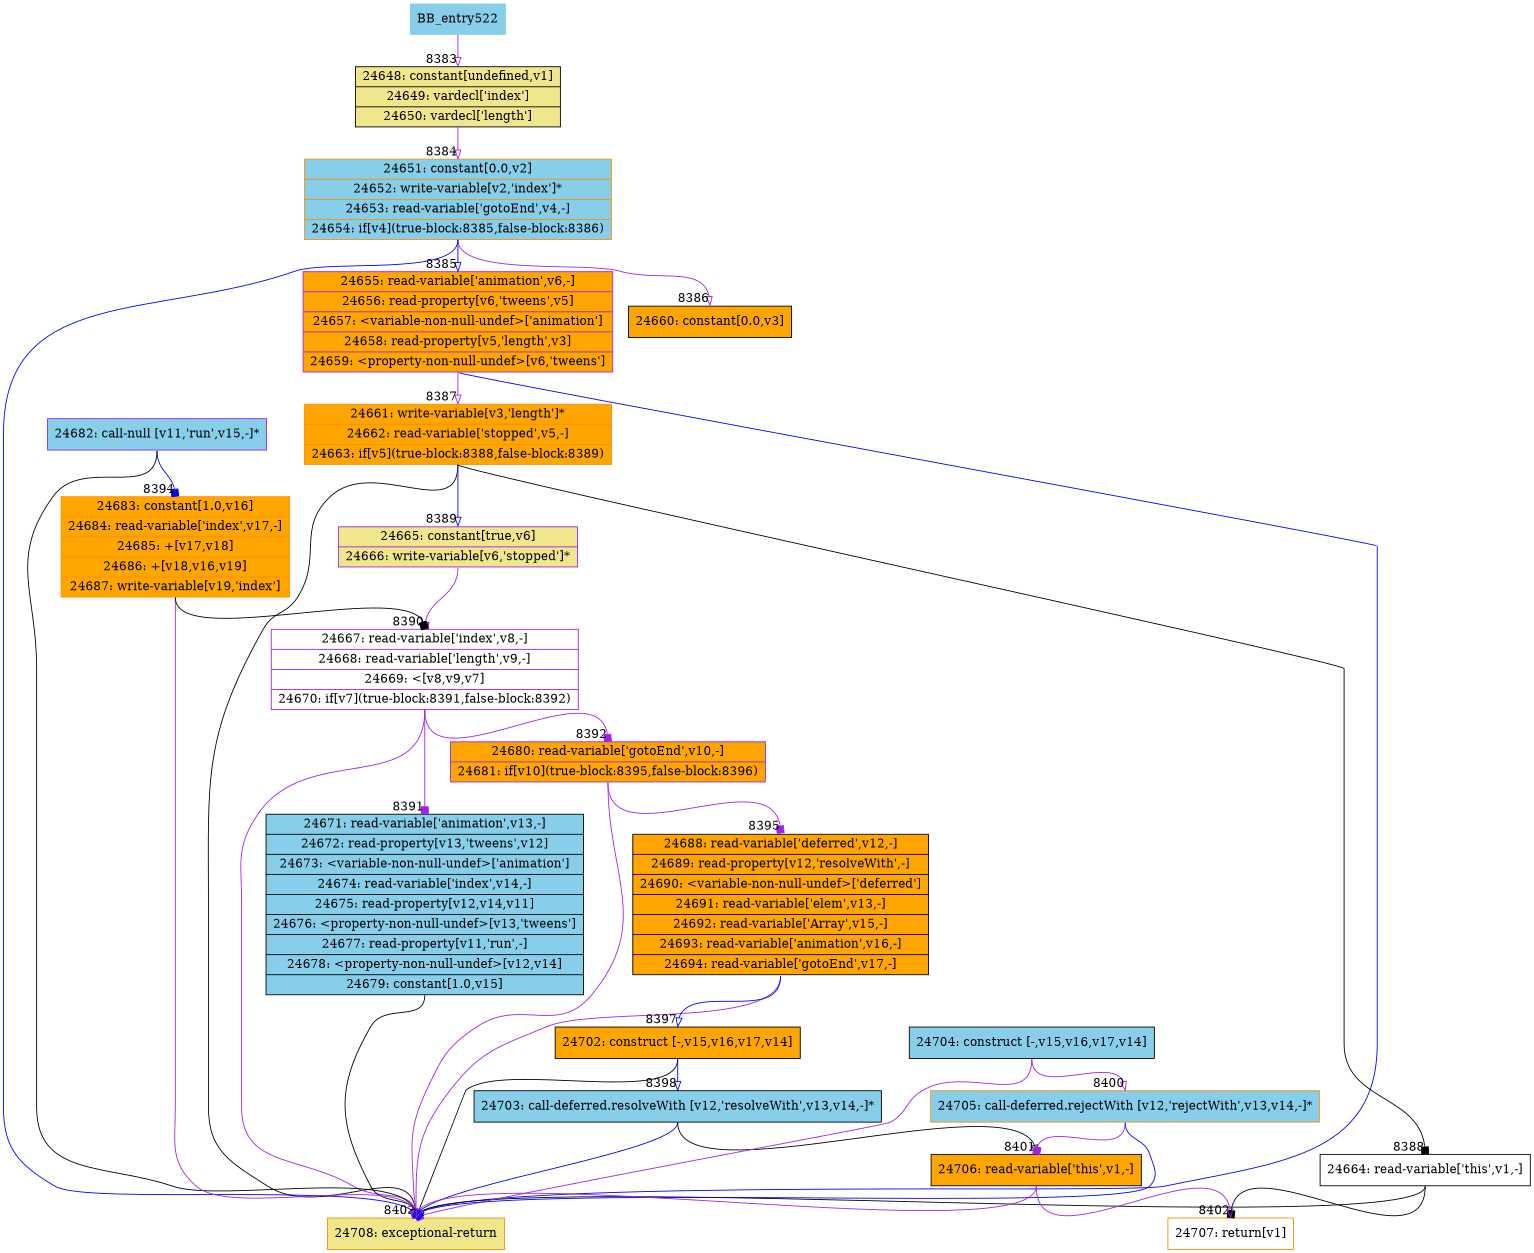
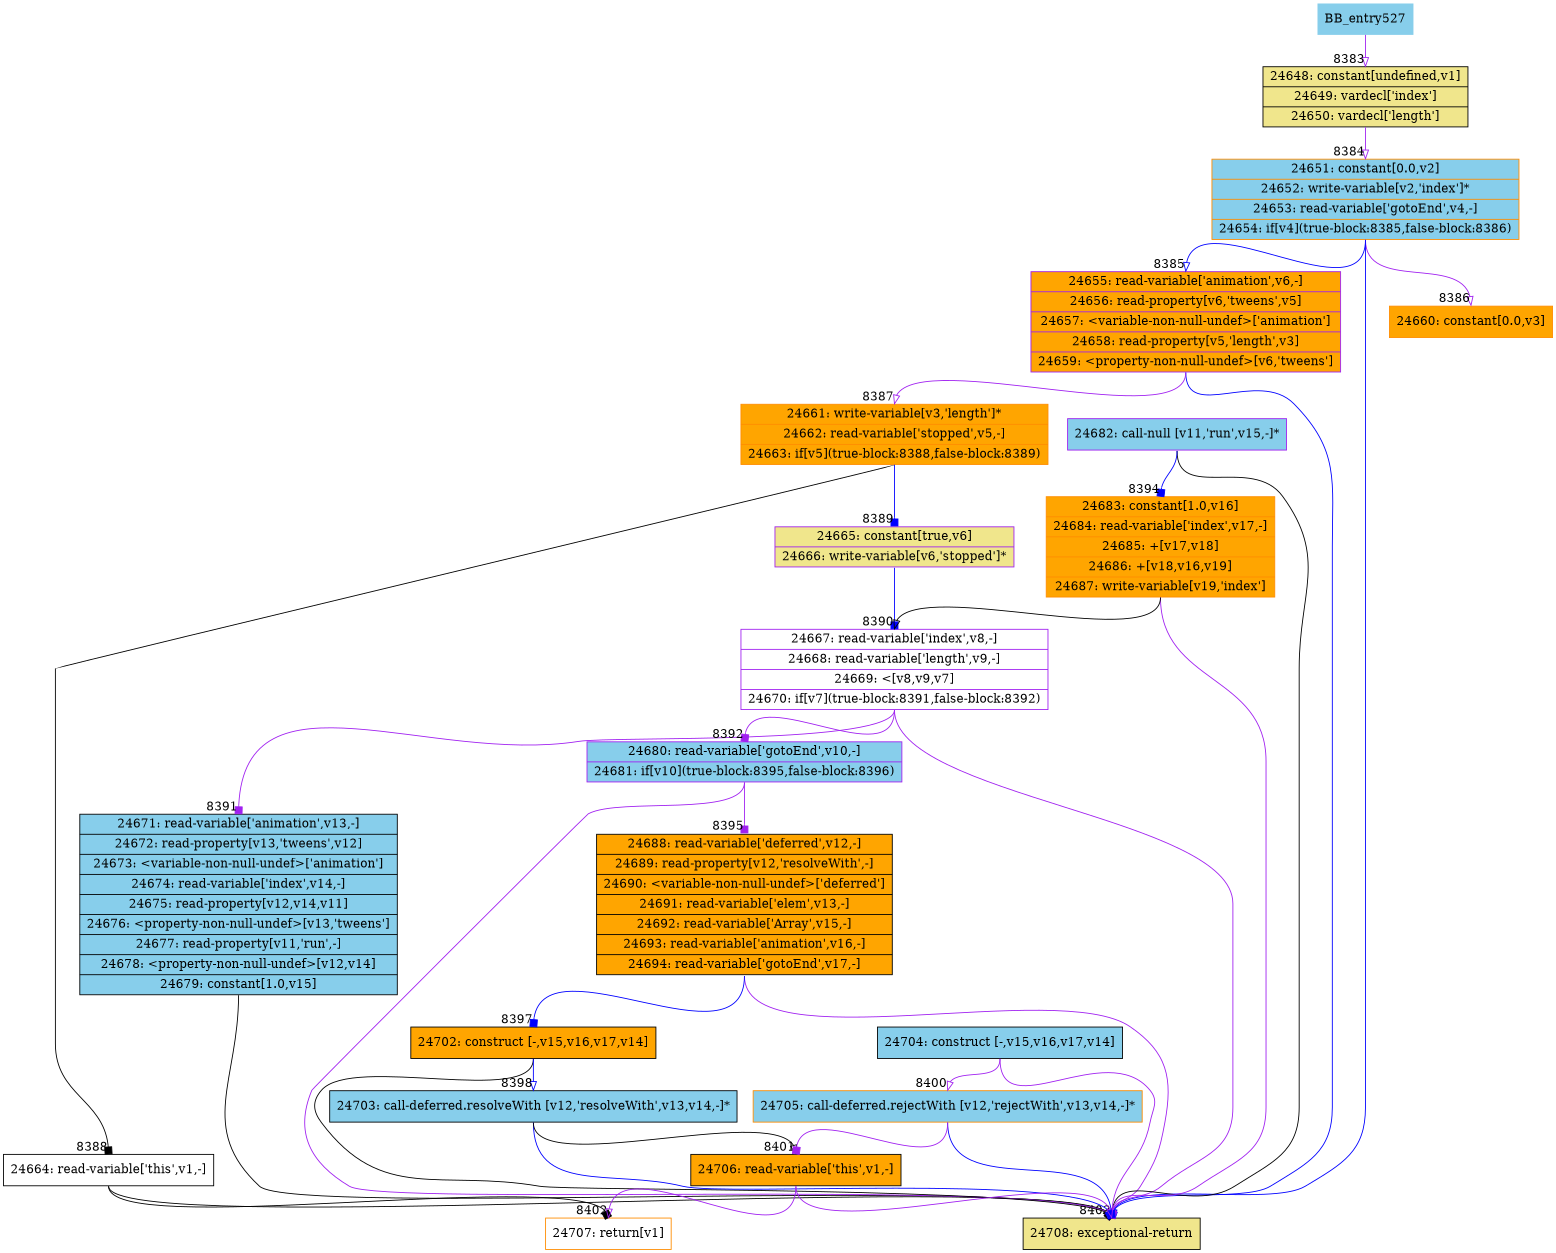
  digraph {
    rankdir=TD
    node [color=black fillcolor=orange shape=record style=filled]
    edge [arrowhead=box color=purple headport=n tailport=s]
-   BB_entry522 [fillcolor=skyblue shape=none]
+   BB_entry522 [fillcolor=skyblue shape=none label=BB_entry527]
    n2 [fillcolor=khaki label="{24648: constant[undefined,v1]|24649: vardecl['index']|24650: vardecl['length']}"]
    n3 [color=darkorange fillcolor=skyblue label="{24651: constant[0.0,v2]|24652: write-variable[v2,'index']*|24653: read-variable['gotoEnd',v4,-]|24654: if[v4](true-block:8385,false-block:8386)}"]
    n4 [color=purple label="{24655: read-variable['animation',v6,-]|24656: read-property[v6,'tweens',v5]|24657: \<variable-non-null-undef\>['animation']|24658: read-property[v5,'length',v3]|24659: \<property-non-null-undef\>[v6,'tweens']}"]
-   n5 [label="{24660: constant[0.0,v3]}"]
-   n6 [color=darkorange fillcolor=khaki label="{24708: exceptional-return}"]
+   n5 [color=darkorange label="{24660: constant[0.0,v3]}"]
+   n6 [fillcolor=khaki label="{24708: exceptional-return}"]
    n7 [color=darkorange label="{24661: write-variable[v3,'length']*|24662: read-variable['stopped',v5,-]|24663: if[v5](true-block:8388,false-block:8389)}"]
    n8 [fillcolor=white label="{24664: read-variable['this',v1,-]}"]
    n9 [color=purple fillcolor=khaki label="{24665: constant[true,v6]|24666: write-variable[v6,'stopped']*}"]
    n10 [color=darkorange fillcolor=white label="{24707: return[v1]}"]
    n11 [color=purple fillcolor=white label="{24667: read-variable['index',v8,-]|24668: read-variable['length',v9,-]|24669: \<[v8,v9,v7]|24670: if[v7](true-block:8391,false-block:8392)}"]
    n12 [fillcolor=skyblue label="{24671: read-variable['animation',v13,-]|24672: read-property[v13,'tweens',v12]|24673: \<variable-non-null-undef\>['animation']|24674: read-variable['index',v14,-]|24675: read-property[v12,v14,v11]|24676: \<property-non-null-undef\>[v13,'tweens']|24677: read-property[v11,'run',-]|24678: \<property-non-null-undef\>[v12,v14]|24679: constant[1.0,v15]}"]
-   n13 [color=purple label="{24680: read-variable['gotoEnd',v10,-]|24681: if[v10](true-block:8395,false-block:8396)}"]
+   n13 [color=purple fillcolor=skyblue label="{24680: read-variable['gotoEnd',v10,-]|24681: if[v10](true-block:8395,false-block:8396)}"]
    n14 [label="{24688: read-variable['deferred',v12,-]|24689: read-property[v12,'resolveWith',-]|24690: \<variable-non-null-undef\>['deferred']|24691: read-variable['elem',v13,-]|24692: read-variable['Array',v15,-]|24693: read-variable['animation',v16,-]|24694: read-variable['gotoEnd',v17,-]}"]
    n15 [color=purple fillcolor=skyblue label="{24682: call-null [v11,'run',v15,-]*}"]
    n16 [color=darkorange label="{24683: constant[1.0,v16]|24684: read-variable['index',v17,-]|24685: +[v17,v18]|24686: +[v18,v16,v19]|24687: write-variable[v19,'index']}"]
    n17 [label="{24702: construct [-,v15,v16,v17,v14]}"]
    n18 [fillcolor=skyblue label="{24703: call-deferred.resolveWith [v12,'resolveWith',v13,v14,-]*}"]
    n19 [fillcolor=skyblue label="{24704: construct [-,v15,v16,v17,v14]}"]
    n20 [color=darkorange fillcolor=skyblue label="{24705: call-deferred.rejectWith [v12,'rejectWith',v13,v14,-]*}"]
    n21 [label="{24706: read-variable['this',v1,-]}"]
    BB_entry522 -> n2 [arrowhead=onormal headlabel="    8383"]
    n2 -> n3 [arrowhead=onormal headlabel="      8384"]
    n3 -> n4 [arrowhead=onormal color=blue headlabel="      8385"]
    n3 -> n5 [arrowhead=onormal headlabel="      8386"]
    n3 -> n6 [arrowhead=onormal color=blue headlabel="      8403"]
    n4 -> n6 [color=blue]
    n4 -> n7 [arrowhead=onormal headlabel="      8387"]
-   n7 -> n6 [color=black]
    n7 -> n8 [color=black headlabel="      8388"]
-   n7 -> n9 [arrowhead=onormal color=blue headlabel="      8389"]
+   n7 -> n9 [color=blue headlabel="      8389"]
    n8 -> n6 [arrowhead=onormal color=black]
    n8 -> n10 [color=black headlabel="      8402"]
-   n9 -> n11 [headlabel="      8390"]
+   n9 -> n11 [color=blue headlabel="      8390"]
    n11 -> n6
    n11 -> n12 [headlabel="      8391"]
    n11 -> n13 [headlabel="      8392"]
    n12 -> n6 [arrowhead=onormal color=black]
    n13 -> n6
    n13 -> n14 [headlabel="      8395"]
    n14 -> n6
-   n14 -> n17 [arrowhead=onormal color=blue headlabel="      8397"]
+   n14 -> n17 [color=blue headlabel="      8397"]
    n15 -> n6 [color=black]
    n15 -> n16 [color=blue headlabel="      8394"]
    n16 -> n6
-   n16 -> n11 [color=black]
+   n16 -> n11 [arrowhead=onormal color=black]
    n17 -> n6 [color=black]
    n17 -> n18 [arrowhead=onormal color=blue headlabel="      8398"]
    n18 -> n6 [color=blue]
    n18 -> n21 [arrowhead=onormal color=black headlabel="      8401"]
    n19 -> n6
    n19 -> n20 [arrowhead=onormal headlabel="      8400"]
    n20 -> n6 [color=blue]
    n20 -> n21
    n21 -> n6 [arrowhead=onormal]
    n21 -> n10 [arrowhead=onormal]
  }
